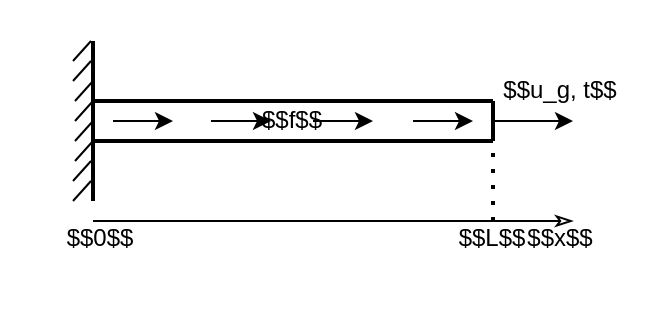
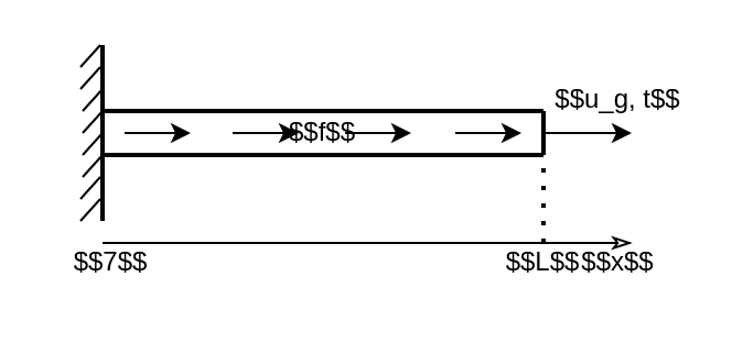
  <mxCell id="0" />
  <mxCell id="1" parent="0" />
  <mxCell id="2" value="" style="endArrow=none;html=1;rounded=0;strokeWidth=2;" edge="1" parent="1"><mxGeometry width="50" height="50" relative="1" as="geometry"><mxPoint x="46" y="100" as="sourcePoint" /><mxPoint x="46" y="20" as="targetPoint" /></mxGeometry></mxCell>
  <mxCell id="3" value="" style="endArrow=none;html=1;rounded=0;strokeWidth=1;" edge="1" parent="1"><mxGeometry width="50" height="50" relative="1" as="geometry"><mxPoint x="36" y="30" as="sourcePoint" /><mxPoint x="45" y="20" as="targetPoint" /></mxGeometry></mxCell>
  <mxCell id="4" value="" style="endArrow=none;html=1;rounded=0;strokeWidth=1;" edge="1" parent="1"><mxGeometry width="50" height="50" relative="1" as="geometry"><mxPoint x="36" y="40" as="sourcePoint" /><mxPoint x="45" y="30" as="targetPoint" /></mxGeometry></mxCell>
  <mxCell id="5" value="" style="endArrow=none;html=1;rounded=0;strokeWidth=1;" edge="1" parent="1"><mxGeometry width="50" height="50" relative="1" as="geometry"><mxPoint x="37" y="50" as="sourcePoint" /><mxPoint x="46" y="40" as="targetPoint" /></mxGeometry></mxCell>
  <mxCell id="6" value="" style="endArrow=none;html=1;rounded=0;strokeWidth=1;" edge="1" parent="1"><mxGeometry width="50" height="50" relative="1" as="geometry"><mxPoint x="37" y="60" as="sourcePoint" /><mxPoint x="46" y="50" as="targetPoint" /></mxGeometry></mxCell>
  <mxCell id="7" value="" style="endArrow=none;html=1;rounded=0;strokeWidth=1;" edge="1" parent="1"><mxGeometry width="50" height="50" relative="1" as="geometry"><mxPoint x="37" y="70" as="sourcePoint" /><mxPoint x="46" y="60" as="targetPoint" /></mxGeometry></mxCell>
  <mxCell id="8" value="" style="endArrow=none;html=1;rounded=0;strokeWidth=1;" edge="1" parent="1"><mxGeometry width="50" height="50" relative="1" as="geometry"><mxPoint x="37" y="80" as="sourcePoint" /><mxPoint x="46" y="70" as="targetPoint" /></mxGeometry></mxCell>
  <mxCell id="9" value="" style="endArrow=none;html=1;rounded=0;strokeWidth=1;" edge="1" parent="1"><mxGeometry width="50" height="50" relative="1" as="geometry"><mxPoint x="36" y="90" as="sourcePoint" /><mxPoint x="45" y="80" as="targetPoint" /></mxGeometry></mxCell>
  <mxCell id="10" value="" style="endArrow=none;html=1;rounded=0;strokeWidth=1;" edge="1" parent="1"><mxGeometry width="50" height="50" relative="1" as="geometry"><mxPoint x="36" y="100" as="sourcePoint" /><mxPoint x="45" y="90" as="targetPoint" /></mxGeometry></mxCell>
  <mxCell id="11" value="" style="endArrow=none;html=1;rounded=0;strokeWidth=2;" edge="1" parent="1"><mxGeometry width="50" height="50" relative="1" as="geometry"><mxPoint x="46" y="50" as="sourcePoint" /><mxPoint x="246" y="50" as="targetPoint" /></mxGeometry></mxCell>
  <mxCell id="12" value="" style="endArrow=none;html=1;rounded=0;strokeWidth=2;" edge="1" parent="1"><mxGeometry width="50" height="50" relative="1" as="geometry"><mxPoint x="46" y="70" as="sourcePoint" /><mxPoint x="246" y="70" as="targetPoint" /><Array as="points"><mxPoint x="146" y="70" /></Array></mxGeometry></mxCell>
  <mxCell id="13" value="" style="endArrow=none;html=1;rounded=0;strokeWidth=2;" edge="1" parent="1"><mxGeometry width="50" height="50" relative="1" as="geometry"><mxPoint x="246" y="70" as="sourcePoint" /><mxPoint x="246" y="50" as="targetPoint" /></mxGeometry></mxCell>
  <mxCell id="14" value="" style="endArrow=classicThin;html=1;rounded=0;strokeWidth=1;startArrow=none;startFill=0;endFill=0;" edge="1" parent="1"><mxGeometry width="50" height="50" relative="1" as="geometry"><mxPoint x="46" y="110" as="sourcePoint" /><mxPoint x="286" y="110" as="targetPoint" /></mxGeometry></mxCell>
  <mxCell id="15" value="$$x$$" style="text;html=1;strokeColor=none;fillColor=none;align=center;verticalAlign=middle;whiteSpace=wrap;rounded=0;" vertex="1" parent="1"><mxGeometry x="250" y="104" width="60" height="30" as="geometry" /></mxCell>
- <mxCell id="16" value="$$0$$" style="text;html=1;strokeColor=none;fillColor=none;align=center;verticalAlign=middle;whiteSpace=wrap;rounded=0;" vertex="1" parent="1"><mxGeometry x="20" y="104" width="60" height="30" as="geometry" /></mxCell>
+ <mxCell id="16" value="$$7$$" style="text;html=1;strokeColor=none;fillColor=none;align=center;verticalAlign=middle;whiteSpace=wrap;rounded=0;" vertex="1" parent="1"><mxGeometry x="20" y="104" width="60" height="30" as="geometry" /></mxCell>
  <mxCell id="17" value="" style="endArrow=none;dashed=1;html=1;dashPattern=1 3;strokeWidth=2;rounded=0;" edge="1" parent="1"><mxGeometry width="50" height="50" relative="1" as="geometry"><mxPoint x="246" y="110" as="sourcePoint" /><mxPoint x="246" y="70" as="targetPoint" /></mxGeometry></mxCell>
  <mxCell id="18" value="$$L$$" style="text;html=1;strokeColor=none;fillColor=none;align=center;verticalAlign=middle;whiteSpace=wrap;rounded=0;" vertex="1" parent="1"><mxGeometry x="216" y="104" width="60" height="30" as="geometry" /></mxCell>
  <mxCell id="19" value="" style="endArrow=classic;html=1;rounded=0;strokeWidth=1;" edge="1" parent="1"><mxGeometry width="50" height="50" relative="1" as="geometry"><mxPoint x="246" y="60" as="sourcePoint" /><mxPoint x="286" y="60" as="targetPoint" /></mxGeometry></mxCell>
  <mxCell id="20" value="$$u_g, t$$" style="text;html=1;strokeColor=none;fillColor=none;align=center;verticalAlign=middle;whiteSpace=wrap;rounded=0;" vertex="1" parent="1"><mxGeometry x="250" y="30" width="60" height="30" as="geometry" /></mxCell>
  <mxCell id="21" value="" style="endArrow=classic;html=1;rounded=0;strokeWidth=1;" edge="1" parent="1"><mxGeometry width="50" height="50" relative="1" as="geometry"><mxPoint x="56" y="60" as="sourcePoint" /><mxPoint x="86" y="60" as="targetPoint" /></mxGeometry></mxCell>
  <mxCell id="22" value="" style="endArrow=classic;html=1;rounded=0;strokeWidth=1;" edge="1" parent="1"><mxGeometry width="50" height="50" relative="1" as="geometry"><mxPoint x="105" y="60" as="sourcePoint" /><mxPoint x="135" y="60" as="targetPoint" /></mxGeometry></mxCell>
  <mxCell id="23" value="" style="endArrow=classic;html=1;rounded=0;strokeWidth=1;" edge="1" parent="1"><mxGeometry width="50" height="50" relative="1" as="geometry"><mxPoint x="156" y="60" as="sourcePoint" /><mxPoint x="186" y="60" as="targetPoint" /></mxGeometry></mxCell>
  <mxCell id="24" value="" style="endArrow=classic;html=1;rounded=0;strokeWidth=1;" edge="1" parent="1"><mxGeometry width="50" height="50" relative="1" as="geometry"><mxPoint x="206" y="60" as="sourcePoint" /><mxPoint x="236" y="60" as="targetPoint" /></mxGeometry></mxCell>
  <mxCell id="25" value="$$f$$" style="text;html=1;strokeColor=none;fillColor=none;align=center;verticalAlign=middle;whiteSpace=wrap;rounded=0;" vertex="1" parent="1"><mxGeometry x="116" y="45" width="60" height="30" as="geometry" /></mxCell>
